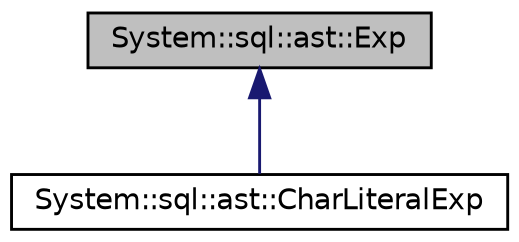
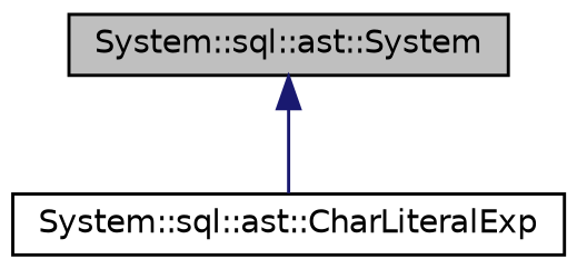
  digraph {
    node [color=black fontname=Helvetica fontsize=10 shape=record style=filled]
-   n1 [fillcolor=grey75 fontcolor=black height=0.2 label="System::sql::ast::Exp" width=0.4]
+   n1 [fillcolor=grey75 fontcolor=black height=0.2 label="System::sql::ast::System" width=0.4]
    n2 [fillcolor=white height=0.2 label="System::sql::ast::CharLiteralExp" width=0.4]
    n1 -> n2 [color=midnightblue dir=back fontname=Helvetica fontsize=10 labelfontname=Helvetica labelfontsize=10 style=solid]
  }
